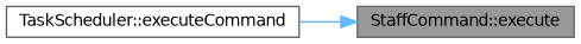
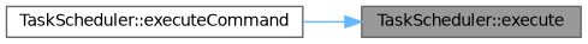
  digraph {
    rankdir=RL
    fontname="DejaVu Sans"
    node [fontname="DejaVu Sans" fontsize=10 shape=box style=filled]
-   n1 [color=gray40 fillcolor=grey60 fontcolor=black height=0.2 label="StaffCommand::execute" width=0.4]
+   n1 [color=gray40 fillcolor=grey60 fontcolor=black height=0.2 label="TaskScheduler::execute" width=0.4]
    n2 [color=grey40 fillcolor=white height=0.2 label="TaskScheduler::executeCommand" width=0.4]
    n1 -> n2 [color=steelblue1 dir=back fontname="DejaVu Sans" fontsize=10 labelfontname=Helvetica labelfontsize=10 style=solid]
  }
